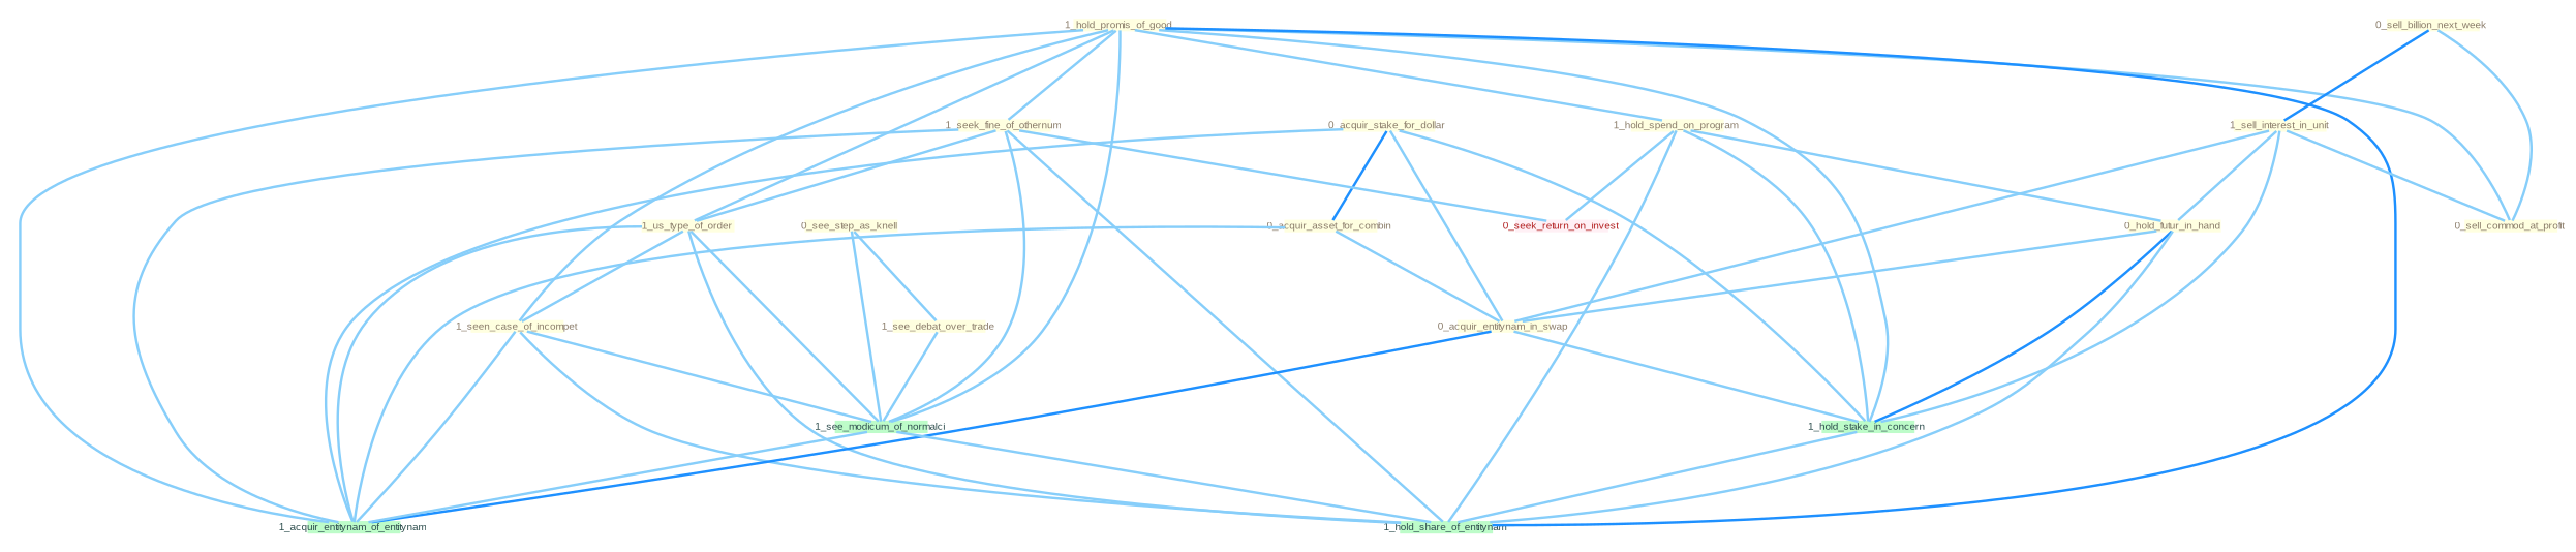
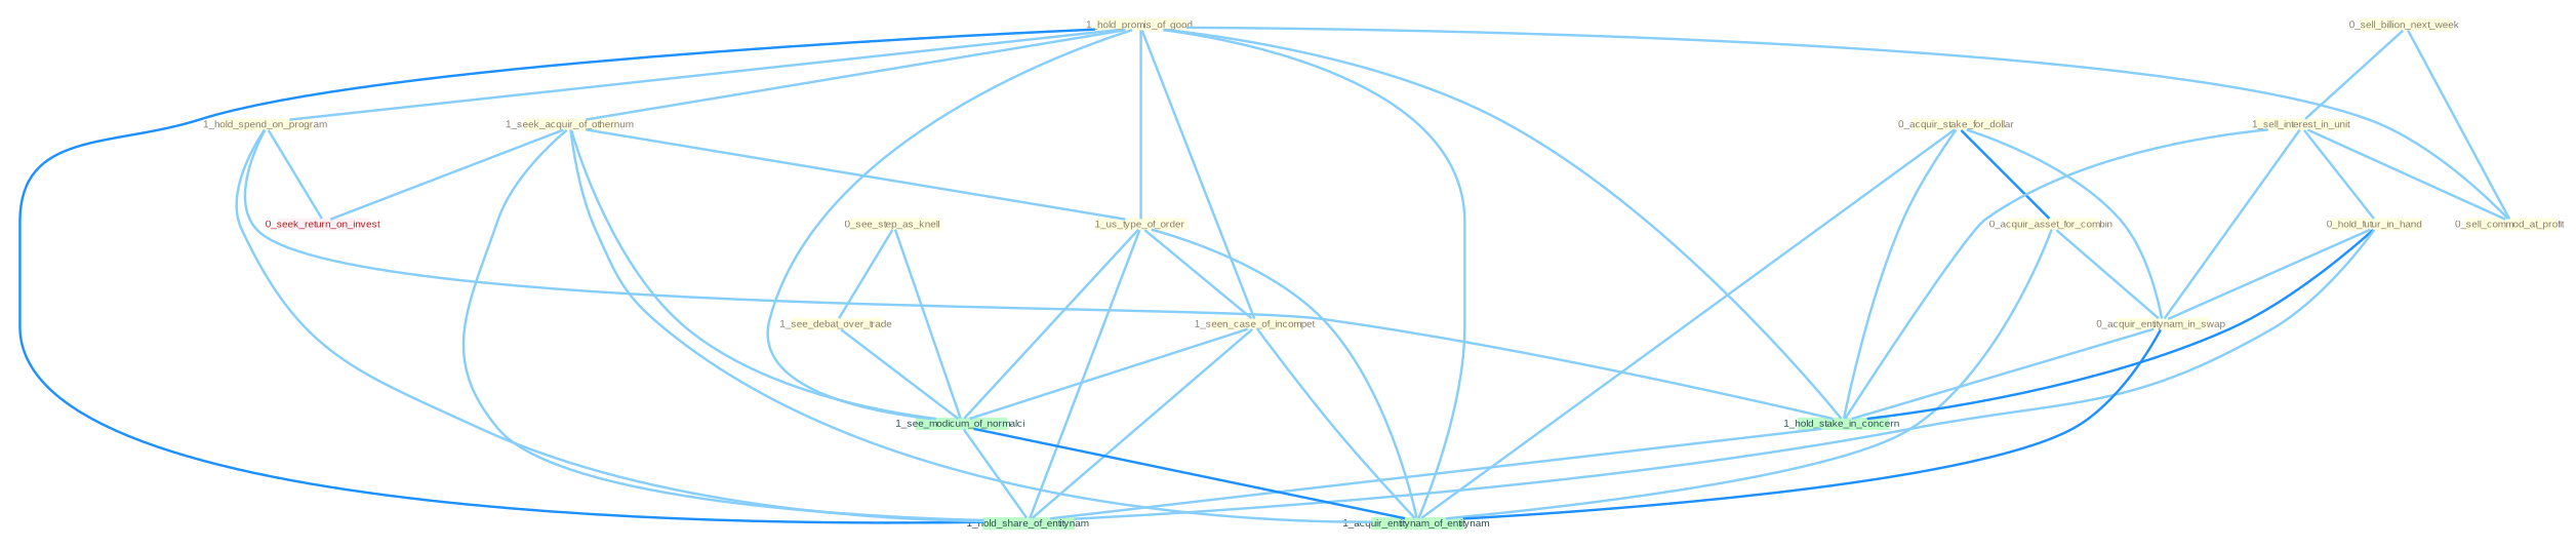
  graph {
    fontname="Liberation Sans"
    node [color="#ffffe0" fixedsize=true fontcolor="#8b7d6b" fontname="Liberation Sans" fontsize=4 shape=polygon style=filled]
    edge [color="#87cefa" fontname="Liberation Sans" w=1]
    "0_acquir_stake_for_dollar " [height=.06 width=.5]
    "0_acquir_asset_for_combin " [height=.06 width=.5]
    "1_hold_promis_of_good " [height=.06 width=.5]
    "1_hold_spend_on_program " [height=.06 width=.5]
    "0_sell_billion_next_week " [height=.06 width=.5]
    "1_sell_interest_in_unit " [height=.06 width=.5]
-   "1_seek_fine_of_othernum " [height=.06 width=.5]
+   "1_seek_fine_of_othernum " [height=.06 width=.5 label="1_seek_acquir_of_othernum"]
    "0_hold_futur_in_hand " [height=.06 width=.5]
    "0_see_step_as_knell " [height=.06 width=.5]
    "1_us_type_of_order " [height=.06 width=.5]
    "0_sell_commod_at_profit " [height=.06 width=.5]
    "1_see_debat_over_trade " [height=.06 width=.5]
    "1_seen_case_of_incompet " [height=.06 width=.5]
    "0_acquir_entitynam_in_swap " [height=.06 width=.5]
    "0_seek_return_on_invest " [color="#fff0f5" fontcolor="#b22222" height=.06 width=.5]
    "1_hold_stake_in_concern " [color="#BDFCC9" fontcolor="#2f4f4f" height=.06 width=.5]
    "1_acquir_entitynam_of_entitynam " [color="#BDFCC9" fontcolor="#2f4f4f" height=.06 width=.5]
    "1_see_modicum_of_normalci " [color="#BDFCC9" fontcolor="#2f4f4f" height=.06 width=.5]
    "1_hold_share_of_entitynam " [color="#BDFCC9" fontcolor="#2f4f4f" height=.06 width=.5]
    subgraph sub_1 {
      "0_acquir_stake_for_dollar "
      "0_acquir_asset_for_combin "
      "1_hold_promis_of_good "
      "1_hold_spend_on_program "
      "0_sell_billion_next_week "
      "1_sell_interest_in_unit "
      "1_seek_fine_of_othernum "
      "0_hold_futur_in_hand "
      "0_see_step_as_knell "
      "1_us_type_of_order "
      "0_sell_commod_at_profit "
      "1_see_debat_over_trade "
      "1_seen_case_of_incompet "
      "0_acquir_entitynam_in_swap "
    }
    subgraph sub_2 {
      "0_seek_return_on_invest "
    }
    "0_acquir_stake_for_dollar " -- "0_acquir_asset_for_combin " [color="#1e90ff" w=2]
    "0_acquir_stake_for_dollar " -- "0_acquir_entitynam_in_swap "
    "0_acquir_stake_for_dollar " -- "1_hold_stake_in_concern "
    "0_acquir_stake_for_dollar " -- "1_acquir_entitynam_of_entitynam "
    "0_acquir_asset_for_combin " -- "0_acquir_entitynam_in_swap "
    "0_acquir_asset_for_combin " -- "1_acquir_entitynam_of_entitynam "
    "1_hold_promis_of_good " -- "1_hold_spend_on_program "
    "1_hold_promis_of_good " -- "1_seek_fine_of_othernum "
    "1_hold_promis_of_good " -- "1_us_type_of_order "
    "1_hold_promis_of_good " -- "0_sell_commod_at_profit "
    "1_hold_promis_of_good " -- "1_seen_case_of_incompet "
    "1_hold_promis_of_good " -- "1_hold_stake_in_concern "
    "1_hold_promis_of_good " -- "1_acquir_entitynam_of_entitynam "
    "1_hold_promis_of_good " -- "1_see_modicum_of_normalci "
    "1_hold_promis_of_good " -- "1_hold_share_of_entitynam " [color="#1e90ff" w=2]
-   "1_hold_spend_on_program " -- "0_hold_futur_in_hand "
    "1_hold_spend_on_program " -- "0_seek_return_on_invest "
    "1_hold_spend_on_program " -- "1_hold_stake_in_concern "
    "1_hold_spend_on_program " -- "1_hold_share_of_entitynam "
-   "0_sell_billion_next_week " -- "1_sell_interest_in_unit " [color="#1e90ff"]
+   "0_sell_billion_next_week " -- "1_sell_interest_in_unit "
    "0_sell_billion_next_week " -- "0_sell_commod_at_profit "
    "1_sell_interest_in_unit " -- "0_hold_futur_in_hand "
    "1_sell_interest_in_unit " -- "0_sell_commod_at_profit "
    "1_sell_interest_in_unit " -- "0_acquir_entitynam_in_swap "
    "1_sell_interest_in_unit " -- "1_hold_stake_in_concern "
    "1_seek_fine_of_othernum " -- "1_us_type_of_order "
    "1_seek_fine_of_othernum " -- "0_seek_return_on_invest "
    "1_seek_fine_of_othernum " -- "1_acquir_entitynam_of_entitynam "
    "1_seek_fine_of_othernum " -- "1_see_modicum_of_normalci "
    "1_seek_fine_of_othernum " -- "1_hold_share_of_entitynam "
    "0_hold_futur_in_hand " -- "0_acquir_entitynam_in_swap "
    "0_hold_futur_in_hand " -- "1_hold_stake_in_concern " [color="#1e90ff" w=2]
    "0_hold_futur_in_hand " -- "1_hold_share_of_entitynam "
    "0_see_step_as_knell " -- "1_see_debat_over_trade "
    "0_see_step_as_knell " -- "1_see_modicum_of_normalci "
    "1_us_type_of_order " -- "1_seen_case_of_incompet "
    "1_us_type_of_order " -- "1_acquir_entitynam_of_entitynam "
    "1_us_type_of_order " -- "1_see_modicum_of_normalci "
    "1_us_type_of_order " -- "1_hold_share_of_entitynam "
    "1_see_debat_over_trade " -- "1_see_modicum_of_normalci "
    "1_seen_case_of_incompet " -- "1_acquir_entitynam_of_entitynam "
    "1_seen_case_of_incompet " -- "1_see_modicum_of_normalci "
    "1_seen_case_of_incompet " -- "1_hold_share_of_entitynam "
    "0_acquir_entitynam_in_swap " -- "1_hold_stake_in_concern "
    "0_acquir_entitynam_in_swap " -- "1_acquir_entitynam_of_entitynam " [color="#1e90ff" w=2]
    "1_hold_stake_in_concern " -- "1_hold_share_of_entitynam "
-   "1_see_modicum_of_normalci " -- "1_acquir_entitynam_of_entitynam "
+   "1_see_modicum_of_normalci " -- "1_acquir_entitynam_of_entitynam " [color="#1e90ff"]
    "1_see_modicum_of_normalci " -- "1_hold_share_of_entitynam "
  }
